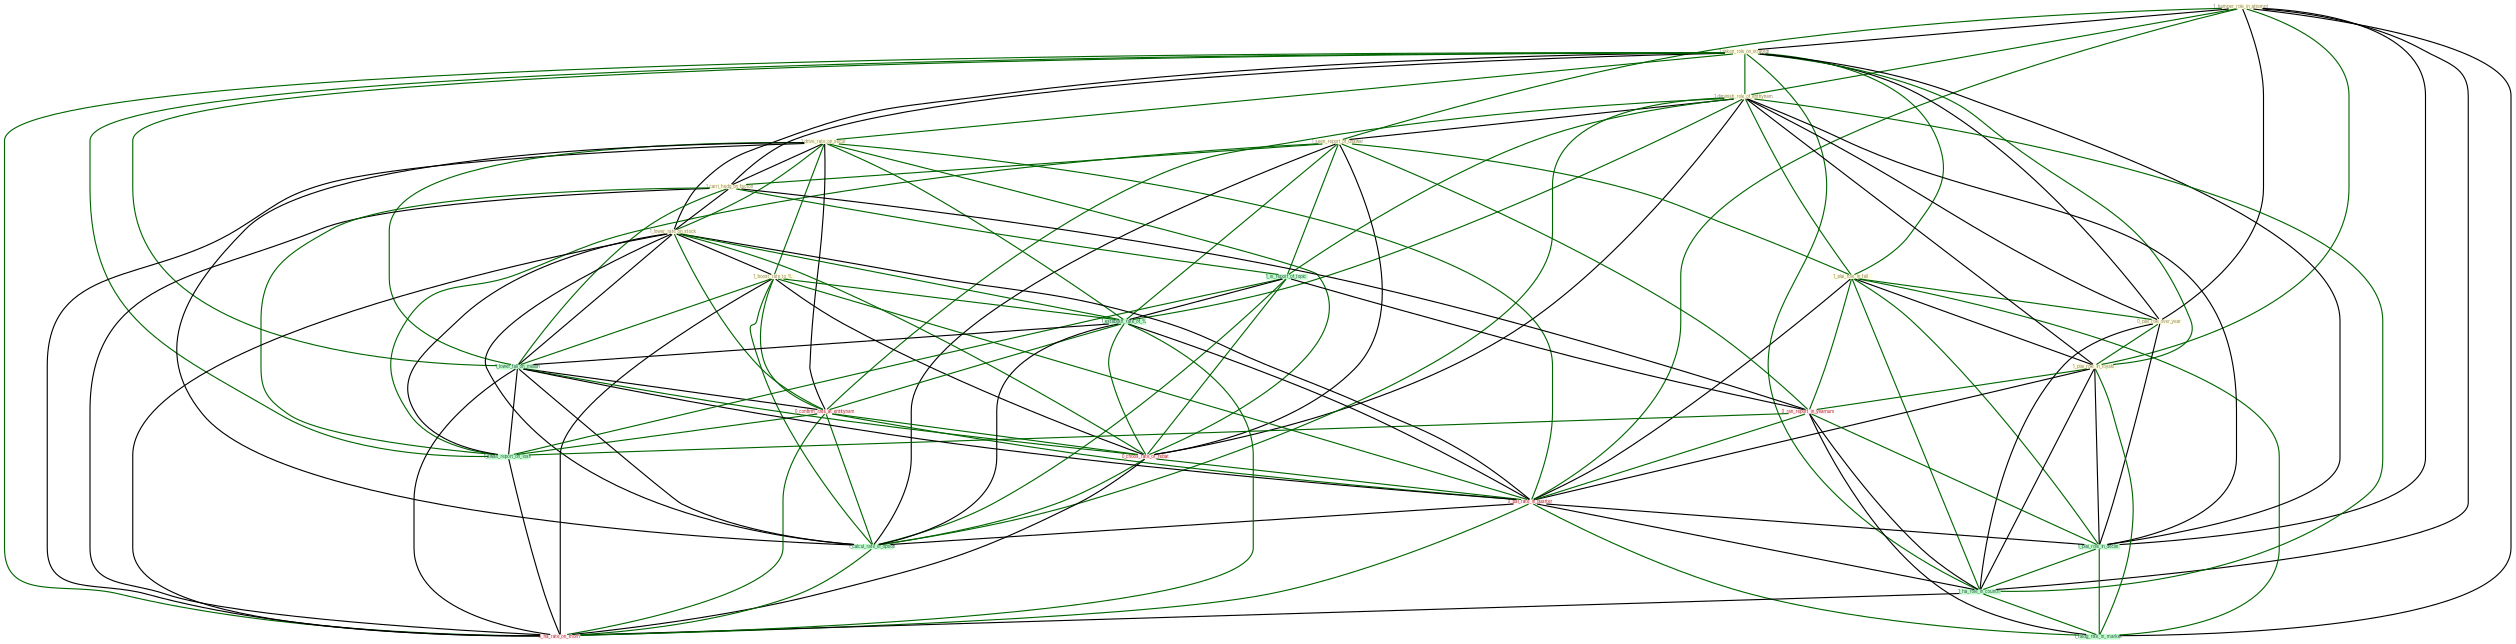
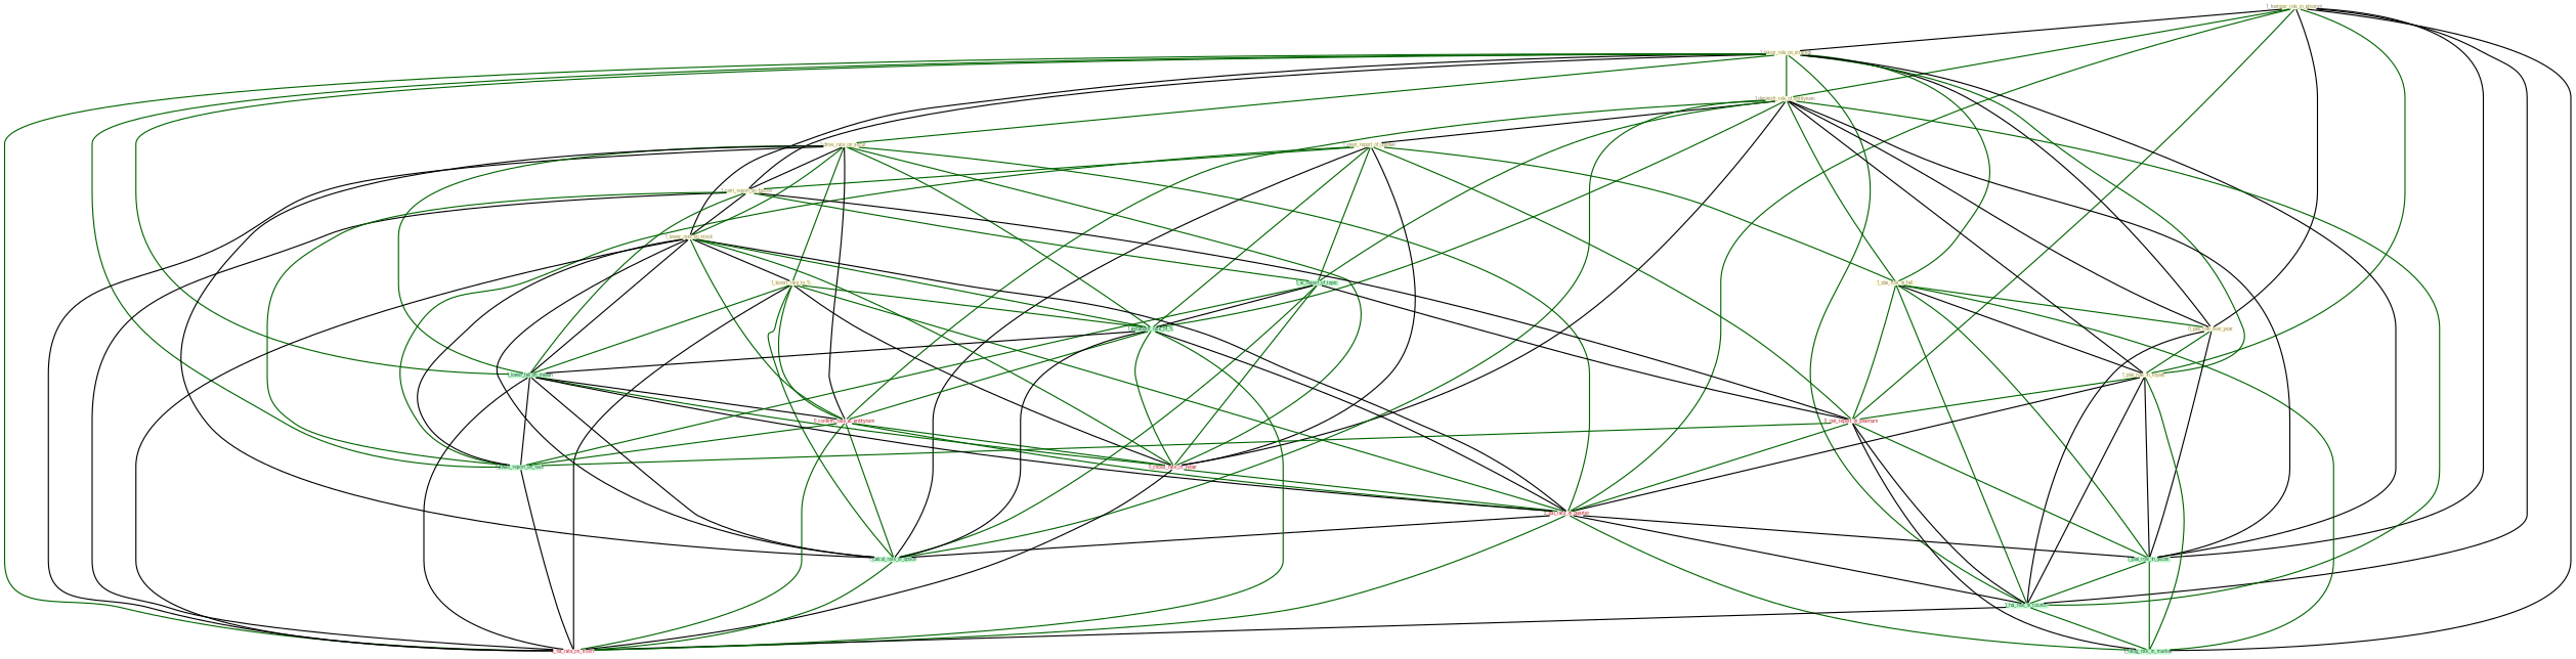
  graph {
    fontname=Inter
    node [color="#ffffe0" fixedsize=true fontcolor="#8b7d6b" fontname=Inter fontsize=4 shape=polygon style=filled]
    edge [color=darkgreen fontname=Inter w=1]
    "1_hamper_role_in_attempt " [height=.06 width=.5]
    "1_plai_role_in_fall " [height=.06 width=.5]
    "1_taken_role_on_strategi " [height=.06 width=.5]
    "1_diminish_role_of_entitynam " [height=.06 width=.5]
    "1_seen_report_of_unawar " [height=.06 width=.5]
    "1_drive_rate_on_secur " [height=.06 width=.5]
-   "1_carri_report_on_factori " [height=.06 width=.5 label="1_carri_hedg_on_factori"]
+   "1_carri_report_on_factori " [height=.06 width=.5]
    "1_lower_rate_on_stock " [height=.06 width=.5]
    "1_boost_rate_to_% " [height=.06 width=.5]
    "0_plai_role_over_year " [height=.06 width=.5]
    "1_plai_role_in_loyalti " [height=.06 width=.5]
    "0_ran_report_in_yearnum " [color="#fff0f5" fontcolor="#b22222" height=.06 width=.5]
    "0_confirm_rate_at_entitynam " [color="#fff0f5" fontcolor="#b22222" height=.06 width=.5]
    "0_choos_rate_of_rebat " [color="#fff0f5" fontcolor="#b22222" height=.06 width=.5]
    "0_pai_rate_in_quarter " [color="#fff0f5" fontcolor="#b22222" height=.06 width=.5]
    "0_ha_rate_on_morn " [color="#fff0f5" fontcolor="#b22222" height=.06 width=.5]
    "1_plai_role_in_declin " [color="#BDFCC9" fontcolor="#2f4f4f" height=.06 width=.5]
    "1_ha_role_in_countri " [color="#BDFCC9" fontcolor="#2f4f4f" height=.06 width=.5]
    "1_hedg_risk_in_market " [color="#BDFCC9" fontcolor="#2f4f4f" height=.06 width=.5]
    n20 [color="#BDFCC9" fontcolor="#2f4f4f" height=.06 label="1_lower_fall_on_million" width=.5]
    "1_await_report_on_loss " [color="#BDFCC9" fontcolor="#2f4f4f" height=.06 width=.5]
    "1_is_report_of_topic " [color="#BDFCC9" fontcolor="#2f4f4f" height=.06 width=.5]
    "1_establish_rate_of_% " [color="#BDFCC9" fontcolor="#2f4f4f" height=.06 width=.5]
    "1_calcul_rate_of_option " [color="#BDFCC9" fontcolor="#2f4f4f" height=.06 width=.5]
    subgraph sub_1 {
      "1_hamper_role_in_attempt "
      "1_plai_role_in_fall "
      "1_taken_role_on_strategi "
      "1_diminish_role_of_entitynam "
      "1_seen_report_of_unawar "
      "1_drive_rate_on_secur "
      "1_carri_report_on_factori "
      "1_lower_rate_on_stock "
      "1_boost_rate_to_% "
      "0_plai_role_over_year "
      "1_plai_role_in_loyalti "
    }
    subgraph sub_2 {
      "0_ran_report_in_yearnum "
      "0_confirm_rate_at_entitynam "
      "0_choos_rate_of_rebat "
      "0_pai_rate_in_quarter "
      "0_ha_rate_on_morn "
    }
    "1_hamper_role_in_attempt " -- "1_taken_role_on_strategi " [color=black]
    "1_hamper_role_in_attempt " -- "1_diminish_role_of_entitynam "
    "1_hamper_role_in_attempt " -- "0_plai_role_over_year " [color=black]
    "1_hamper_role_in_attempt " -- "1_plai_role_in_loyalti " [w=2]
-   "1_hamper_role_in_attempt " -- "1_seen_report_of_unawar "
+   "1_hamper_role_in_attempt " -- "0_ran_report_in_yearnum "
    "1_hamper_role_in_attempt " -- "0_pai_rate_in_quarter "
    "1_hamper_role_in_attempt " -- "1_plai_role_in_declin " [color=black w=2]
    "1_hamper_role_in_attempt " -- "1_ha_role_in_countri " [color=black w=2]
    "1_hamper_role_in_attempt " -- "1_hedg_risk_in_market " [color=black]
    "1_plai_role_in_fall " -- "1_taken_role_on_strategi "
    "1_plai_role_in_fall " -- "1_diminish_role_of_entitynam "
    "1_plai_role_in_fall " -- "0_plai_role_over_year " [w=2]
    "1_plai_role_in_fall " -- "1_plai_role_in_loyalti " [color=black w=3]
    "1_plai_role_in_fall " -- "0_ran_report_in_yearnum "
-   "1_plai_role_in_fall " -- "0_pai_rate_in_quarter " [color=black]
    "1_plai_role_in_fall " -- "1_plai_role_in_declin " [w=3]
    "1_plai_role_in_fall " -- "1_ha_role_in_countri " [w=2]
    "1_plai_role_in_fall " -- "1_hedg_risk_in_market "
    "1_taken_role_on_strategi " -- "1_diminish_role_of_entitynam "
    "1_taken_role_on_strategi " -- "1_drive_rate_on_secur "
    "1_taken_role_on_strategi " -- "1_carri_report_on_factori " [color=black]
    "1_taken_role_on_strategi " -- "1_lower_rate_on_stock " [color=black]
    "1_taken_role_on_strategi " -- "0_plai_role_over_year " [color=black]
    "1_taken_role_on_strategi " -- "1_plai_role_in_loyalti "
    "1_taken_role_on_strategi " -- "0_ha_rate_on_morn "
    "1_taken_role_on_strategi " -- "1_plai_role_in_declin " [color=black]
    "1_taken_role_on_strategi " -- "1_ha_role_in_countri "
    "1_taken_role_on_strategi " -- n20
    "1_taken_role_on_strategi " -- "1_await_report_on_loss "
    "1_diminish_role_of_entitynam " -- "1_seen_report_of_unawar " [color=black]
    "1_diminish_role_of_entitynam " -- "0_plai_role_over_year " [color=black]
    "1_diminish_role_of_entitynam " -- "1_plai_role_in_loyalti " [color=black]
    "1_diminish_role_of_entitynam " -- "0_confirm_rate_at_entitynam "
    "1_diminish_role_of_entitynam " -- "0_choos_rate_of_rebat " [color=black]
    "1_diminish_role_of_entitynam " -- "1_plai_role_in_declin " [color=black]
    "1_diminish_role_of_entitynam " -- "1_ha_role_in_countri "
    "1_diminish_role_of_entitynam " -- "1_is_report_of_topic "
    "1_diminish_role_of_entitynam " -- "1_establish_rate_of_% "
    "1_diminish_role_of_entitynam " -- "1_calcul_rate_of_option "
    "1_seen_report_of_unawar " -- "1_plai_role_in_fall " [w=2]
    "1_seen_report_of_unawar " -- "1_carri_report_on_factori "
    "1_seen_report_of_unawar " -- "0_ran_report_in_yearnum "
    "1_seen_report_of_unawar " -- "0_choos_rate_of_rebat " [color=black]
    "1_seen_report_of_unawar " -- "1_await_report_on_loss "
    "1_seen_report_of_unawar " -- "1_is_report_of_topic " [w=2]
    "1_seen_report_of_unawar " -- "1_establish_rate_of_% "
    "1_seen_report_of_unawar " -- "1_calcul_rate_of_option " [color=black]
    "1_drive_rate_on_secur " -- "1_carri_report_on_factori " [color=black]
    "1_drive_rate_on_secur " -- "1_lower_rate_on_stock " [w=2]
    "1_drive_rate_on_secur " -- "1_boost_rate_to_% "
    "1_drive_rate_on_secur " -- "0_confirm_rate_at_entitynam " [color=black]
    "1_drive_rate_on_secur " -- "0_choos_rate_of_rebat "
    "1_drive_rate_on_secur " -- "0_pai_rate_in_quarter "
    "1_drive_rate_on_secur " -- "0_ha_rate_on_morn " [color=black w=2]
    "1_drive_rate_on_secur " -- n20 [w=2]
    "1_drive_rate_on_secur " -- "1_establish_rate_of_% "
    "1_drive_rate_on_secur " -- "1_calcul_rate_of_option " [color=black]
    "1_carri_report_on_factori " -- "1_lower_rate_on_stock " [color=black]
    "1_carri_report_on_factori " -- "0_ran_report_in_yearnum " [color=black]
    "1_carri_report_on_factori " -- "0_ha_rate_on_morn " [color=black]
    "1_carri_report_on_factori " -- n20
    "1_carri_report_on_factori " -- "1_await_report_on_loss " [w=2]
    "1_carri_report_on_factori " -- "1_is_report_of_topic "
    "1_lower_rate_on_stock " -- "1_boost_rate_to_% " [color=black]
    "1_lower_rate_on_stock " -- "0_confirm_rate_at_entitynam "
    "1_lower_rate_on_stock " -- "0_choos_rate_of_rebat "
    "1_lower_rate_on_stock " -- "0_pai_rate_in_quarter " [color=black]
    "1_lower_rate_on_stock " -- "0_ha_rate_on_morn " [color=black w=2]
    "1_lower_rate_on_stock " -- n20 [color=black w=3]
    "1_lower_rate_on_stock " -- "1_await_report_on_loss " [color=black]
    "1_lower_rate_on_stock " -- "1_establish_rate_of_% "
    "1_lower_rate_on_stock " -- "1_calcul_rate_of_option " [color=black]
    "1_boost_rate_to_% " -- "0_confirm_rate_at_entitynam "
    "1_boost_rate_to_% " -- "0_choos_rate_of_rebat " [color=black]
    "1_boost_rate_to_% " -- "0_pai_rate_in_quarter "
    "1_boost_rate_to_% " -- "0_ha_rate_on_morn " [color=black]
    "1_boost_rate_to_% " -- n20
    "1_boost_rate_to_% " -- "1_establish_rate_of_% " [w=2]
    "1_boost_rate_to_% " -- "1_calcul_rate_of_option "
    "0_plai_role_over_year " -- "1_plai_role_in_loyalti " [w=2]
    "0_plai_role_over_year " -- "1_plai_role_in_declin " [color=black w=2]
    "0_plai_role_over_year " -- "1_ha_role_in_countri " [color=black]
    "1_plai_role_in_loyalti " -- "0_ran_report_in_yearnum "
    "1_plai_role_in_loyalti " -- "0_pai_rate_in_quarter " [color=black]
    "1_plai_role_in_loyalti " -- "1_plai_role_in_declin " [color=black w=3]
    "1_plai_role_in_loyalti " -- "1_ha_role_in_countri " [color=black w=2]
    "1_plai_role_in_loyalti " -- "1_hedg_risk_in_market "
    "0_ran_report_in_yearnum " -- "0_pai_rate_in_quarter "
    "0_ran_report_in_yearnum " -- "1_plai_role_in_declin "
    "0_ran_report_in_yearnum " -- "1_ha_role_in_countri " [color=black]
    "0_ran_report_in_yearnum " -- "1_hedg_risk_in_market " [color=black]
    "0_ran_report_in_yearnum " -- "1_await_report_on_loss "
    "0_confirm_rate_at_entitynam " -- "0_choos_rate_of_rebat "
    "0_confirm_rate_at_entitynam " -- "0_pai_rate_in_quarter "
    "0_confirm_rate_at_entitynam " -- "0_ha_rate_on_morn "
    "0_confirm_rate_at_entitynam " -- "1_await_report_on_loss "
    "0_confirm_rate_at_entitynam " -- "1_calcul_rate_of_option "
    "0_choos_rate_of_rebat " -- "0_pai_rate_in_quarter "
    "0_choos_rate_of_rebat " -- "0_ha_rate_on_morn " [color=black]
-   "0_choos_rate_of_rebat " -- "1_calcul_rate_of_option " [w=2]
    "0_pai_rate_in_quarter " -- "0_ha_rate_on_morn "
    "0_pai_rate_in_quarter " -- "1_plai_role_in_declin " [color=black]
    "0_pai_rate_in_quarter " -- "1_ha_role_in_countri " [color=black]
    "0_pai_rate_in_quarter " -- "1_hedg_risk_in_market "
    "0_pai_rate_in_quarter " -- "1_calcul_rate_of_option " [color=black]
    "1_plai_role_in_declin " -- "1_ha_role_in_countri " [w=2]
    "1_plai_role_in_declin " -- "1_hedg_risk_in_market "
    "1_ha_role_in_countri " -- "0_ha_rate_on_morn " [color=black]
    "1_ha_role_in_countri " -- "1_hedg_risk_in_market "
    n20 -- "0_confirm_rate_at_entitynam " [color=black]
    n20 -- "0_choos_rate_of_rebat "
    n20 -- "0_pai_rate_in_quarter " [color=black]
    n20 -- "0_ha_rate_on_morn " [color=black w=2]
    n20 -- "1_await_report_on_loss " [color=black]
    n20 -- "1_calcul_rate_of_option " [color=black]
    "1_await_report_on_loss " -- "0_ha_rate_on_morn " [color=black]
    "1_is_report_of_topic " -- "0_ran_report_in_yearnum " [color=black]
    "1_is_report_of_topic " -- "0_choos_rate_of_rebat "
    "1_is_report_of_topic " -- "1_await_report_on_loss "
    "1_is_report_of_topic " -- "1_establish_rate_of_% " [color=black]
    "1_is_report_of_topic " -- "1_calcul_rate_of_option "
    "1_establish_rate_of_% " -- "0_confirm_rate_at_entitynam "
    "1_establish_rate_of_% " -- "0_choos_rate_of_rebat " [w=2]
    "1_establish_rate_of_% " -- "0_pai_rate_in_quarter " [color=black]
    "1_establish_rate_of_% " -- "0_ha_rate_on_morn "
    "1_establish_rate_of_% " -- n20 [color=black]
    "1_establish_rate_of_% " -- "1_calcul_rate_of_option " [color=black w=2]
    "1_calcul_rate_of_option " -- "0_ha_rate_on_morn "
  }
